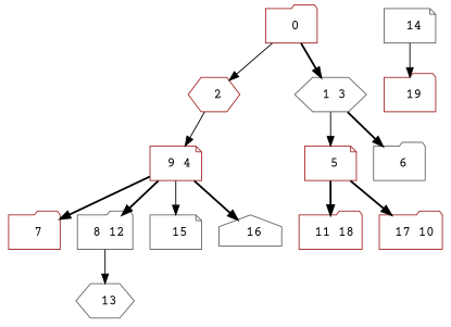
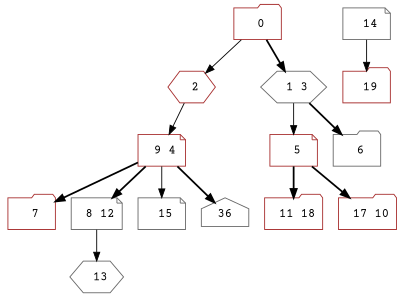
  digraph {
    fontname="Courier Prime"
    node [color=brown fontname="Courier Prime" shape=folder]
    edge [fontname="Courier Prime" style=bold]
    " 2" [shape=hexagon]
    " 0"
    " 1 3" [color=gray40 shape=hexagon]
    " 9 4" [shape=note]
    " 5" [shape=note]
    " 6" [color=gray40]
    " 7"
-   " 8 12" [color=gray40]
+   " 8 12" [color=gray40 shape=note]
    " 15" [color=gray40 shape=note]
-   " 16" [color=gray40 shape=house]
+   " 16" [color=gray40 shape=house label=36]
    " 11 18"
    " 17 10"
    " 14" [color=gray40 shape=note]
    " 19"
    " 13" [color=gray40 shape=hexagon]
    " 2" -> " 9 4" [style=solid]
    " 0" -> " 2" [style=solid]
    " 0" -> " 1 3"
    " 1 3" -> " 5" [style=solid]
    " 1 3" -> " 6"
    " 9 4" -> " 7"
    " 9 4" -> " 8 12"
    " 9 4" -> " 15" [style=solid]
    " 9 4" -> " 16"
    " 5" -> " 11 18"
    " 5" -> " 17 10"
    " 8 12" -> " 13" [style=solid]
    " 14" -> " 19" [style=solid]
  }
